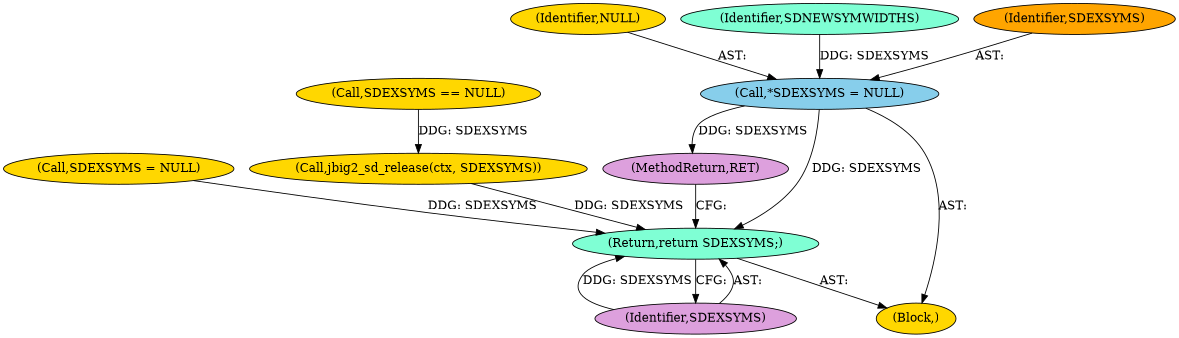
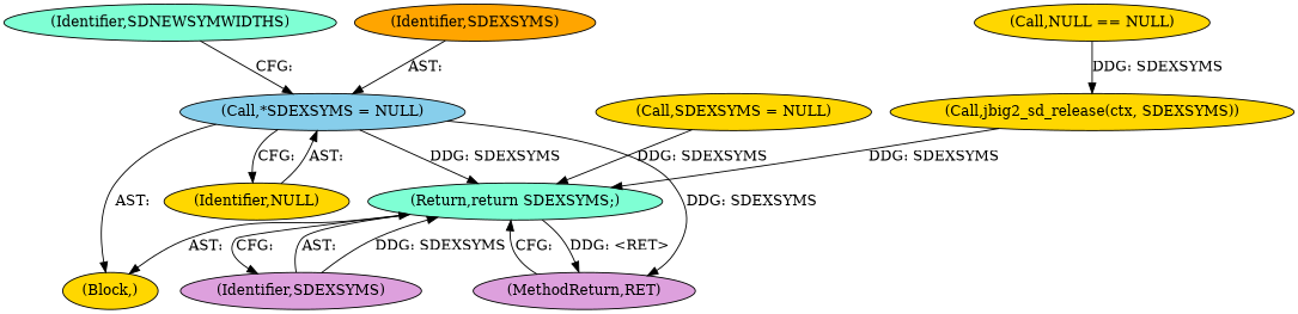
  digraph {
    node [fillcolor=gold style=filled]
    n1 [fillcolor=skyblue label="(Call,*SDEXSYMS = NULL)"]
    n2 [fillcolor=aquamarine label="(Return,return SDEXSYMS;)"]
    n3 [fillcolor=plum label="(MethodReturn,RET)"]
    n4 [label="(Identifier,NULL)"]
    n5 [label="(Block,)"]
    n6 [fillcolor=plum label="(Identifier,SDEXSYMS)"]
    n7 [label="(Call,jbig2_sd_release(ctx, SDEXSYMS))"]
-   n8 [label="(Call,SDEXSYMS == NULL)"]
+   n8 [label="(Call,NULL == NULL)"]
    n9 [fillcolor=aquamarine label="(Identifier,SDNEWSYMWIDTHS)"]
    n10 [label="(Call,SDEXSYMS = NULL)"]
    n11 [fillcolor=orange label="(Identifier,SDEXSYMS)"]
    n1 -> n2 [label="DDG: SDEXSYMS"]
    n1 -> n3 [label="DDG: SDEXSYMS"]
+   n1 -> n4 [label="CFG: "]
    n1 -> n5 [label="AST: "]
+   n2 -> n3 [label="DDG: <RET>"]
    n2 -> n5 [label="AST: "]
    n2 -> n6 [label="CFG: "]
    n3 -> n2 [label="CFG: "]
    n4 -> n1 [label="AST: "]
    n6 -> n2 [label="AST: "]
    n6 -> n2 [label="DDG: SDEXSYMS"]
    n7 -> n2 [label="DDG: SDEXSYMS"]
    n8 -> n7 [label="DDG: SDEXSYMS"]
-   n9 -> n1 [label="DDG: SDEXSYMS"]
+   n9 -> n1 [label="CFG: "]
    n10 -> n2 [label="DDG: SDEXSYMS"]
    n11 -> n1 [label="AST: "]
  }
